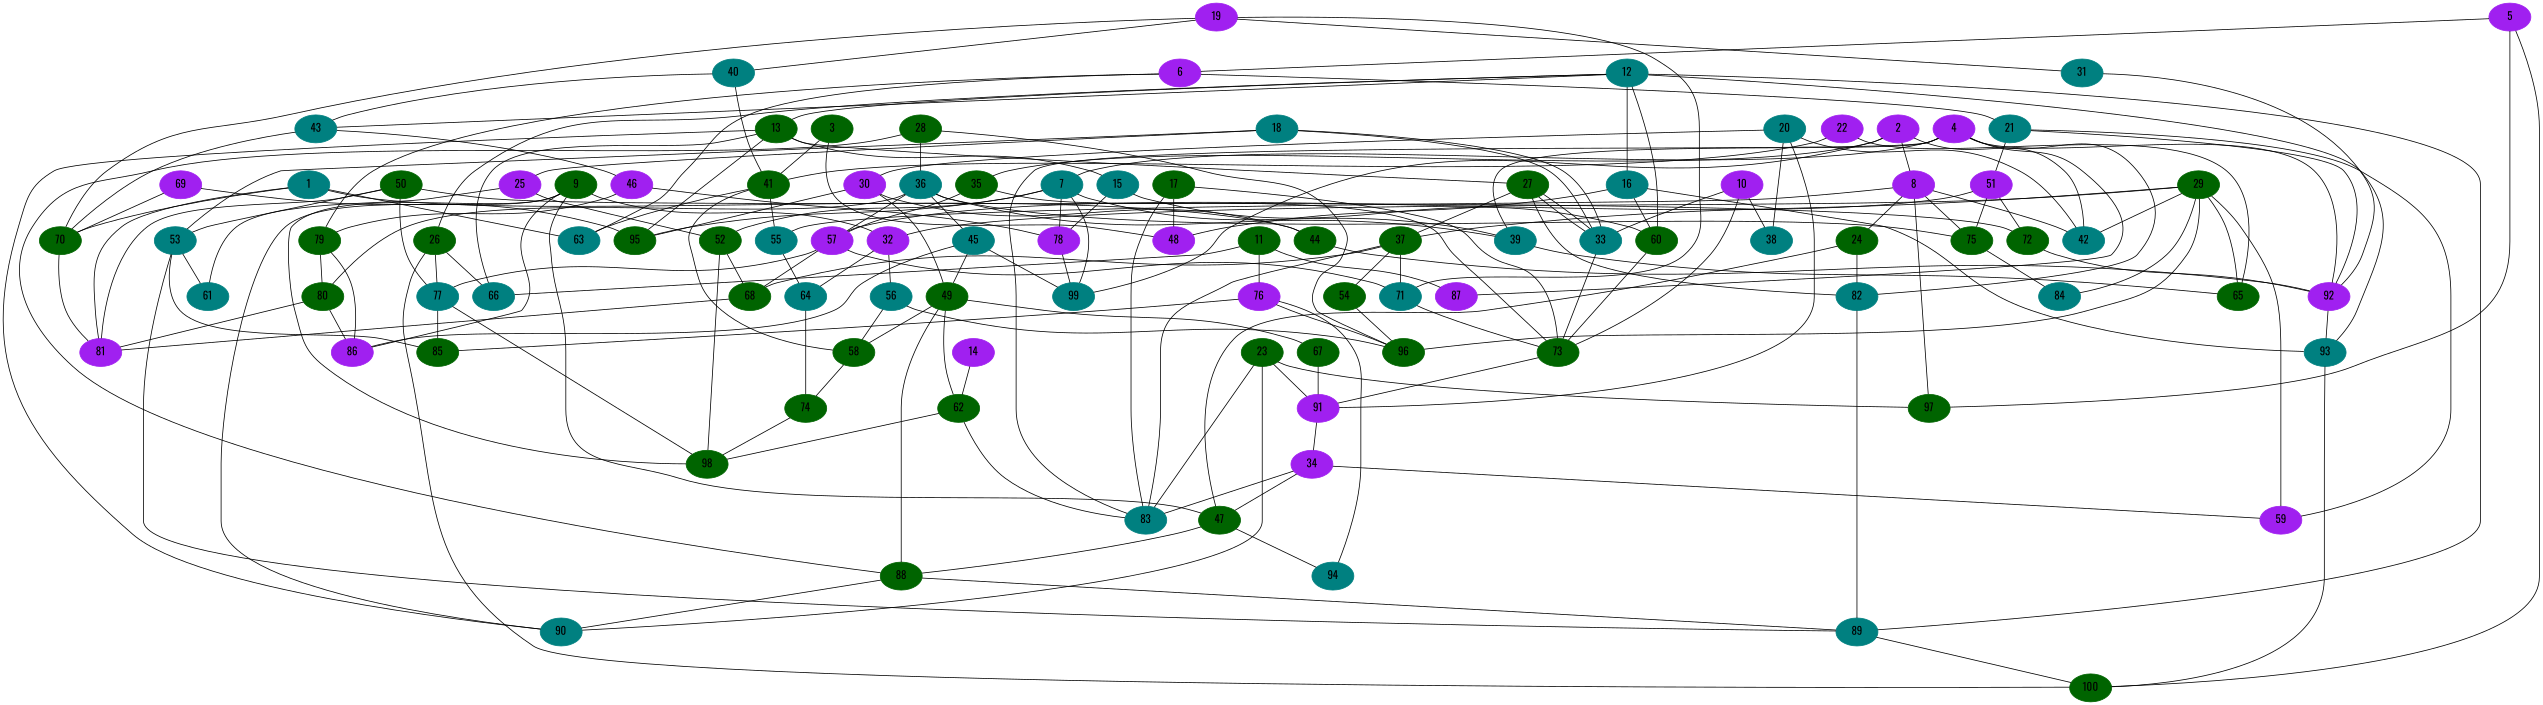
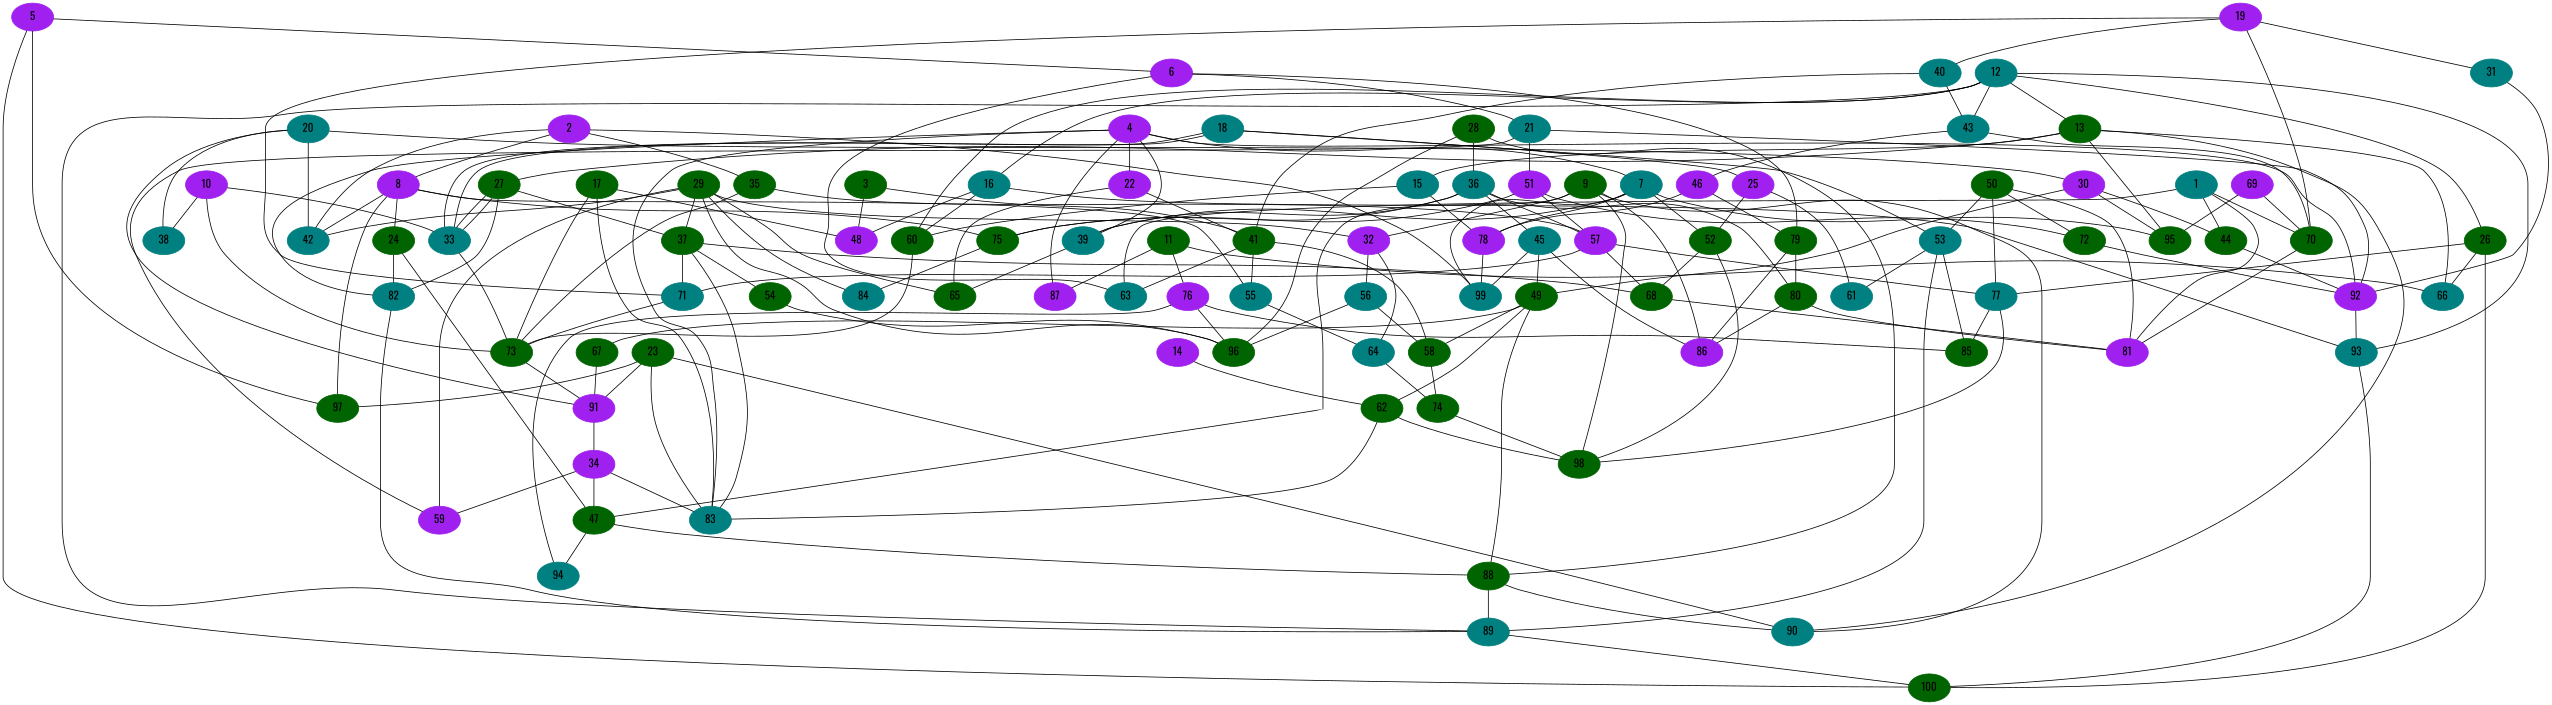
  graph {
    fontname=Oswald
    node [color=darkgreen fontname=Oswald style=filled]
    edge [fontname=Oswald]
    1 [color=teal]
    44
    63 [color=teal]
    70
    81 [color=purple]
    92 [color=purple]
    2 [color=purple]
    8 [color=purple]
    35
    42 [color=teal]
    99 [color=teal]
    97
    24
    55 [color=teal]
    75
    73
    57 [color=purple]
    3
    41
    48 [color=purple]
    58
    4 [color=purple]
    7 [color=teal]
    22 [color=purple]
    39 [color=teal]
    82 [color=teal]
    83 [color=teal]
    87 [color=purple]
    52
    78 [color=purple]
    95
    65
    89 [color=teal]
    93 [color=teal]
    5 [color=purple]
    6 [color=purple]
    100
    21 [color=teal]
    79
    59 [color=purple]
    51 [color=purple]
    86 [color=purple]
    80
    98
    68
    47
    64 [color=teal]
    84 [color=teal]
    32 [color=purple]
    9
    90 [color=teal]
    56 [color=teal]
    88
    94 [color=teal]
    10 [color=purple]
    33 [color=teal]
    38 [color=teal]
    34 [color=purple]
    91 [color=purple]
    11
    66 [color=teal]
    76 [color=purple]
    96
    85
    12 [color=teal]
    13
    16 [color=teal]
    26
    43 [color=teal]
    60
    15 [color=teal]
    27
    77 [color=teal]
    46 [color=purple]
    37
    14 [color=purple]
    62
    17
    18 [color=teal]
    25 [color=purple]
    53 [color=teal]
    61 [color=teal]
    19 [color=purple]
    31 [color=teal]
    40 [color=teal]
    71 [color=teal]
    20 [color=teal]
    30 [color=purple]
    49
    72
    23
    54
    36 [color=teal]
    28
    45 [color=teal]
    29
    67
    74
    50
    69 [color=purple]
    1 -- 44
    1 -- 63
    1 -- 70
    1 -- 81
    44 -- 92
    70 -- 81
    92 -- 93
    2 -- 8
    2 -- 35
    2 -- 42
    2 -- 99
    8 -- 42
    8 -- 97
    8 -- 24
    8 -- 55
    8 -- 75
    35 -- 73
    35 -- 57
    24 -- 82
    24 -- 47
    55 -- 64
    75 -- 84
    73 -- 91
    57 -- 68
    57 -- 77
    57 -- 71
    3 -- 41
    3 -- 48
    41 -- 63
    41 -- 55
    41 -- 58
    58 -- 74
    4 -- 92
    4 -- 7
+   4 -- 22
    4 -- 39
    4 -- 82
    4 -- 83
    4 -- 87
    7 -- 99
    7 -- 39
    7 -- 52
    7 -- 78
    7 -- 95
    22 -- 41
    22 -- 65
    39 -- 65
    82 -- 89
    52 -- 98
    52 -- 68
    78 -- 99
    89 -- 100
    93 -- 100
    5 -- 97
    5 -- 6
    5 -- 100
    6 -- 63
    6 -- 21
    6 -- 79
    21 -- 92
    21 -- 59
    21 -- 51
    79 -- 86
    79 -- 80
    51 -- 75
    51 -- 57
    51 -- 72
    80 -- 81
    80 -- 86
    68 -- 81
    47 -- 88
    47 -- 94
    64 -- 74
    32 -- 64
    32 -- 56
    9 -- 86
    9 -- 98
    9 -- 47
    9 -- 32
    9 -- 90
    56 -- 58
    56 -- 96
    88 -- 89
    88 -- 90
    10 -- 73
    10 -- 33
    10 -- 38
    33 -- 73
    34 -- 83
    34 -- 59
    34 -- 47
    91 -- 34
    11 -- 87
    11 -- 66
    11 -- 76
    76 -- 94
    76 -- 96
    76 -- 85
    12 -- 89
    12 -- 93
    12 -- 13
    12 -- 16
    12 -- 26
    12 -- 43
    12 -- 60
    13 -- 95
    13 -- 90
    13 -- 66
    13 -- 15
    13 -- 27
    16 -- 48
    16 -- 93
    16 -- 60
    26 -- 100
    26 -- 66
    26 -- 77
    43 -- 70
    43 -- 46
    60 -- 73
    15 -- 78
    15 -- 60
    27 -- 82
    27 -- 33
    27 -- 33
    27 -- 37
    77 -- 98
    77 -- 85
    46 -- 78
    46 -- 79
    37 -- 83
    37 -- 68
    37 -- 71
    37 -- 54
    14 -- 62
    62 -- 83
    62 -- 98
    17 -- 73
    17 -- 48
    17 -- 83
    18 -- 33
    18 -- 33
    18 -- 25
    18 -- 53
    25 -- 52
    25 -- 61
    53 -- 89
    53 -- 85
    53 -- 61
    19 -- 70
    19 -- 31
    19 -- 40
    19 -- 71
    31 -- 92
    40 -- 41
    40 -- 43
    71 -- 73
    20 -- 42
    20 -- 38
    20 -- 91
    20 -- 30
    30 -- 44
    30 -- 95
    30 -- 49
    49 -- 58
    49 -- 88
    49 -- 62
    49 -- 67
    72 -- 92
    23 -- 97
    23 -- 83
    23 -- 90
    23 -- 91
    54 -- 96
    36 -- 75
    36 -- 57
    36 -- 39
    36 -- 80
    36 -- 45
    28 -- 88
    28 -- 96
    28 -- 36
    45 -- 99
    45 -- 86
    45 -- 49
    29 -- 42
    29 -- 65
    29 -- 59
    29 -- 84
    29 -- 32
    29 -- 96
    29 -- 37
    67 -- 91
    74 -- 98
    50 -- 81
    50 -- 77
    50 -- 53
    50 -- 72
    69 -- 70
    69 -- 95
  }
